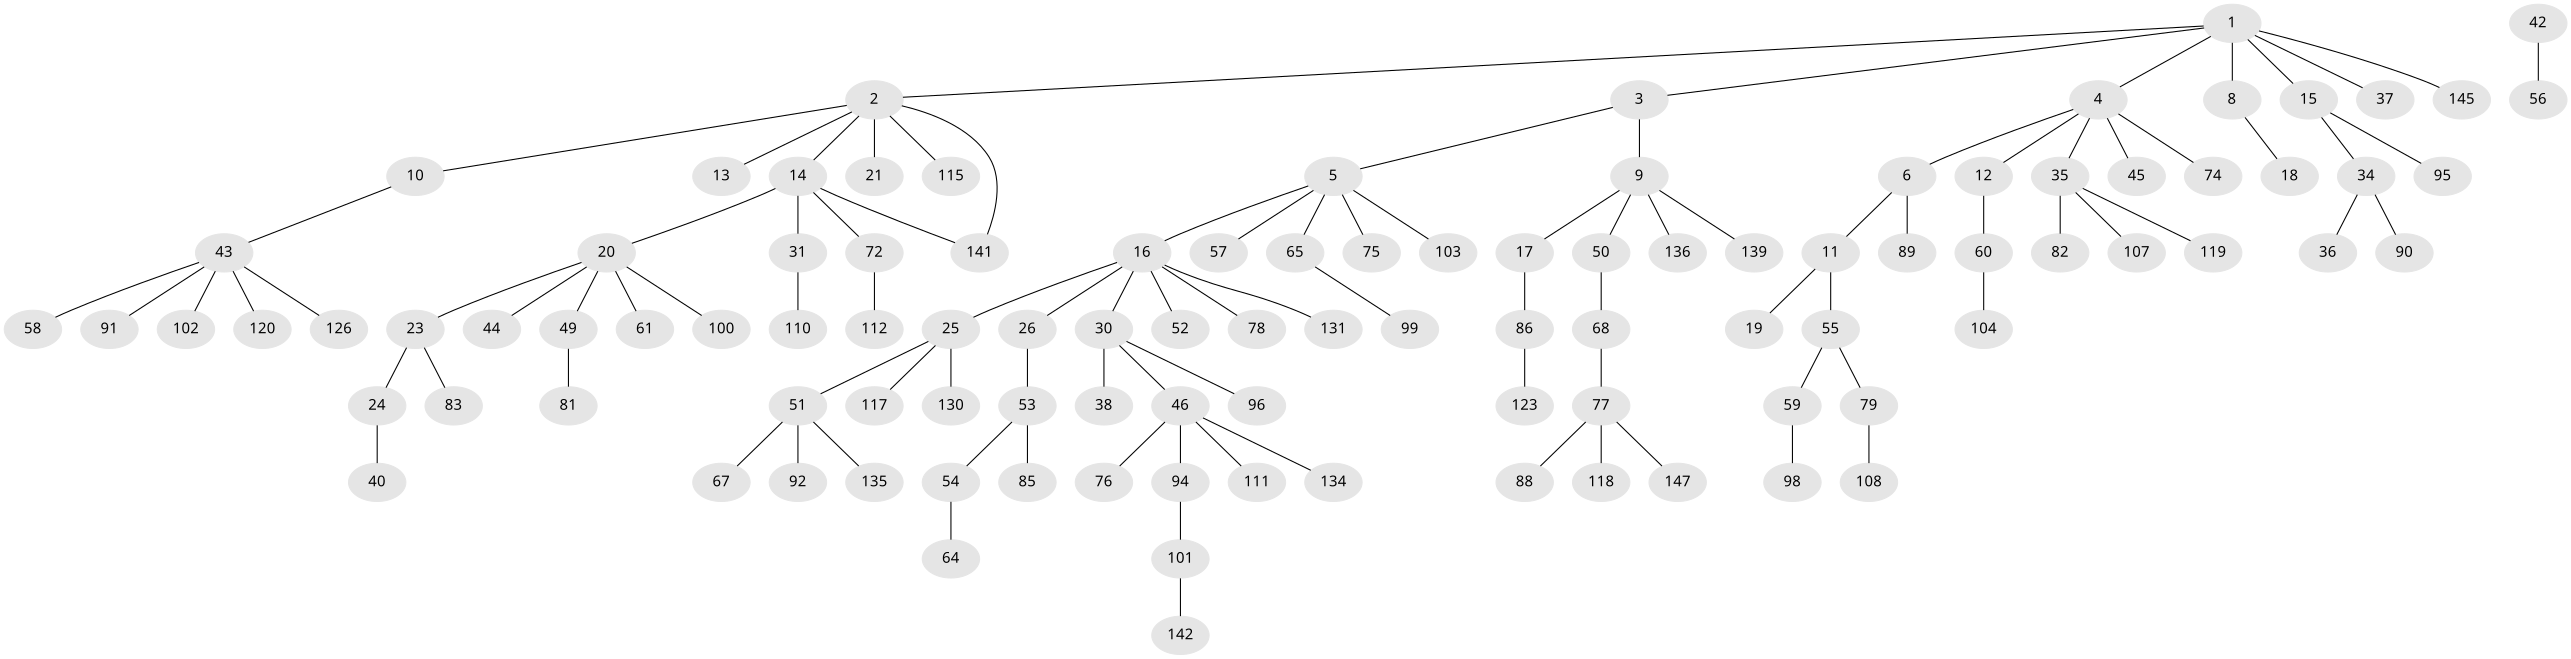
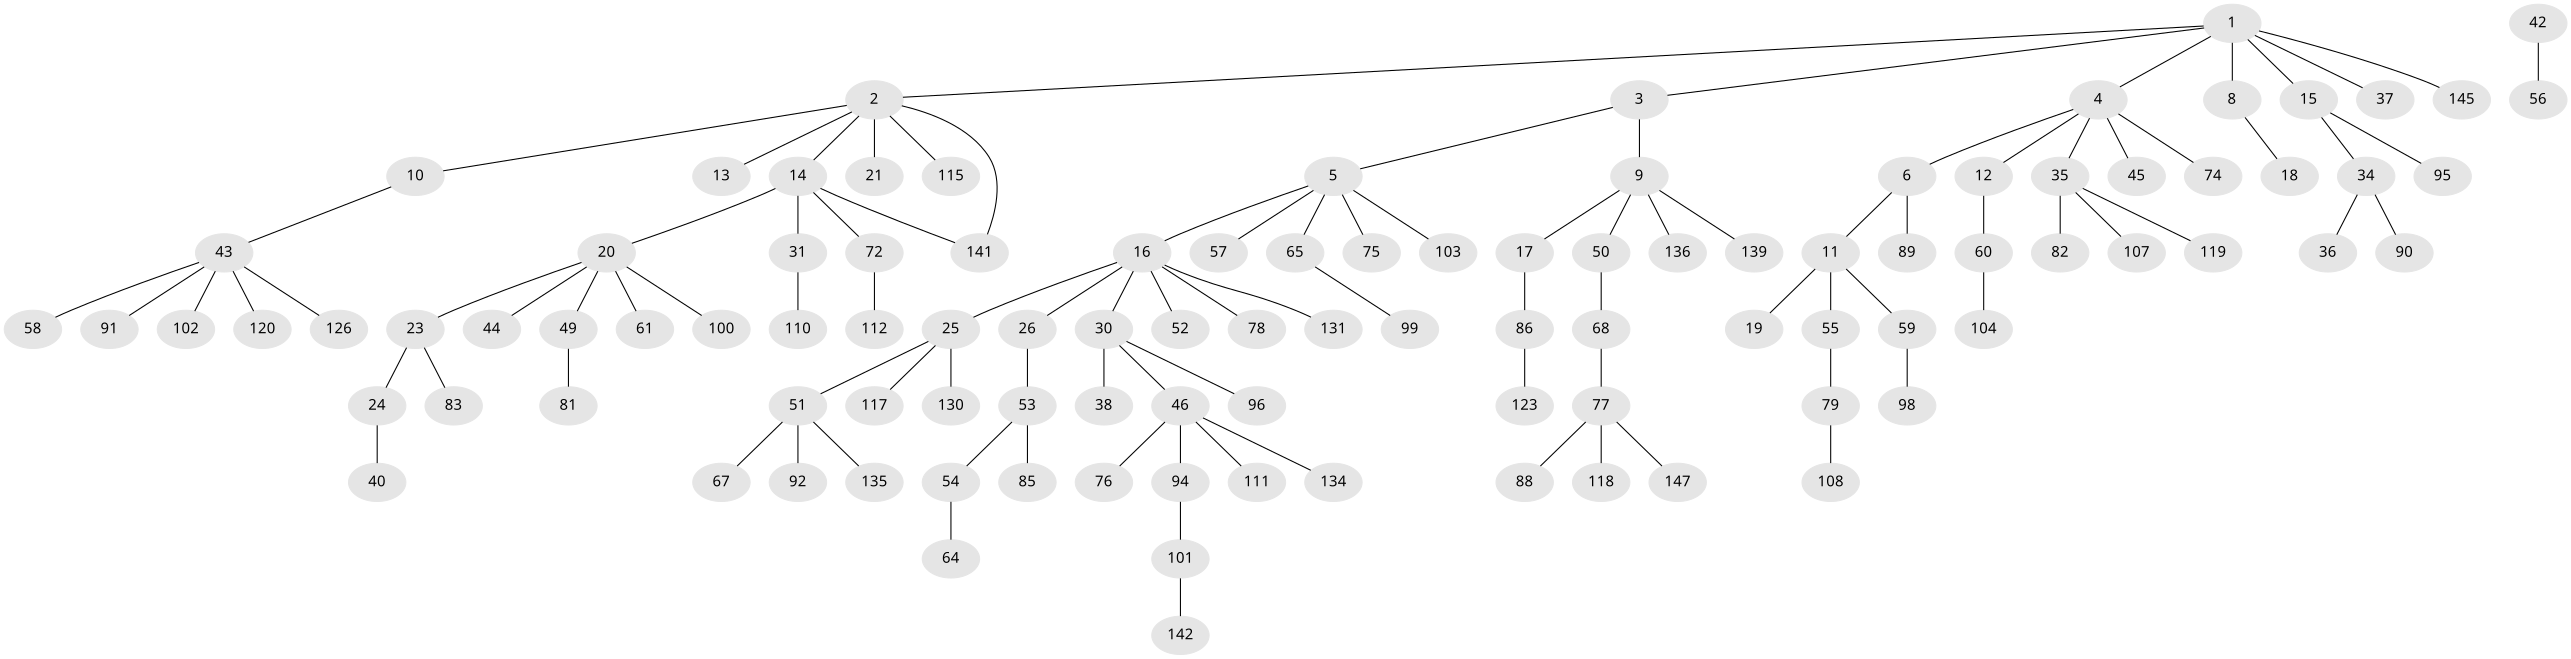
  graph {
    fontname="Noto Sans"
    node [color=gray90 fontname="Noto Sans" style=filled]
    edge [fontname="Noto Sans"]
    1 [super="+71"]
    2 [super="+7"]
    3 [super="+63"]
    4 [super="+69"]
    8
    15
    37 [super="+128"]
    145
    10
    13
    14 [super="+137"]
    21 [super="+41"]
    115
    141
    5 [super="+39"]
    9 [super="+97"]
    6 [super="+28"]
    12
    35 [super="+48"]
    45
    74
    18
    34 [super="+106"]
    95 [super="+125"]
    43 [super="+73"]
    20 [super="+29"]
    31
    72
    42 [super="+132"]
    56
    16 [super="+22"]
    57 [super="+113"]
    65
    75 [super="+116"]
    103
    17 [super="+47"]
    50
    136
    139
    11 [super="+80"]
    89
    60 [super="+129"]
    82 [super="+114"]
    107
    119
    25 [super="+27"]
    26
    30 [super="+32"]
    52
    78 [super="+93"]
    131
    99
    19
    55
    59 [super="+66"]
    86
    68
    58
    91
    102
    120
    126
    79
    98 [super="+105"]
    104
    23 [super="+133"]
    44
    49 [super="+70"]
    61
    100
    110
    112
    36
    90
    51 [super="+87"]
    117
    130
    53 [super="+109"]
    38 [super="+140"]
    46 [super="+62"]
    96
    123
    24 [super="+33"]
    83
    81 [super="+143"]
    40
    67 [super="+84"]
    92 [super="+122"]
    135
    54
    85 [super="+138"]
    76
    94 [super="+124"]
    111
    134
    101
    77 [super="+144"]
    64
    108
    88
    118 [super="+127"]
    147
    142
    1 -- 2
    1 -- 3
    1 -- 4
    1 -- 8
    1 -- 15
    1 -- 37
    1 -- 145
    2 -- 10
    2 -- 13
    2 -- 14
    2 -- 21
    2 -- 115
    2 -- 141
    3 -- 5
    3 -- 9
    4 -- 6
    4 -- 12
    4 -- 35
    4 -- 45
    4 -- 74
    8 -- 18
    15 -- 34
    15 -- 95
    10 -- 43
    14 -- 141
    14 -- 20
    14 -- 31
    14 -- 72
    5 -- 16
    5 -- 57
    5 -- 65
    5 -- 75
    5 -- 103
    9 -- 17
    9 -- 50
    9 -- 136
    9 -- 139
    6 -- 11
    6 -- 89
    12 -- 60
    35 -- 82
    35 -- 107
    35 -- 119
    34 -- 36
    34 -- 90
    43 -- 58
    43 -- 91
    43 -- 102
    43 -- 120
    43 -- 126
    20 -- 23
    20 -- 44
    20 -- 49
    20 -- 61
    20 -- 100
    31 -- 110
    72 -- 112
    42 -- 56
    16 -- 25
    16 -- 26
    16 -- 30
    16 -- 52
    16 -- 78
    16 -- 131
    65 -- 99
    17 -- 86
    50 -- 68
    11 -- 19
    11 -- 55
-   55 -- 59
+   11 -- 59
    60 -- 104
    25 -- 51
    25 -- 117
    25 -- 130
    26 -- 53
    30 -- 38
    30 -- 46
    30 -- 96
    55 -- 79
    59 -- 98
    86 -- 123
    68 -- 77
    79 -- 108
    23 -- 24
    23 -- 83
    49 -- 81
    51 -- 67
    51 -- 92
    51 -- 135
    53 -- 54
    53 -- 85
    46 -- 76
    46 -- 94
    46 -- 111
    46 -- 134
    24 -- 40
    54 -- 64
    94 -- 101
    101 -- 142
    77 -- 88
    77 -- 118
    77 -- 147
  }
